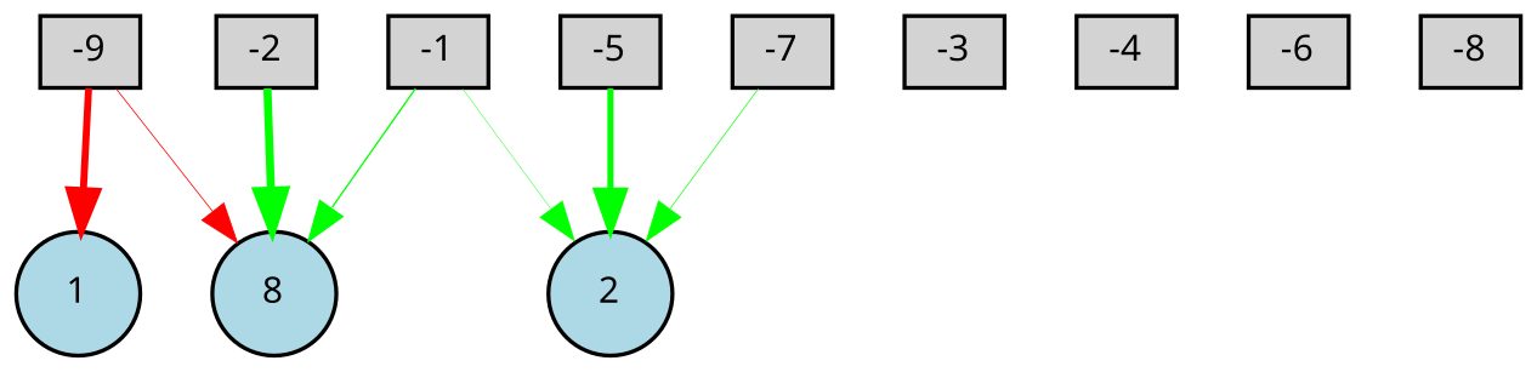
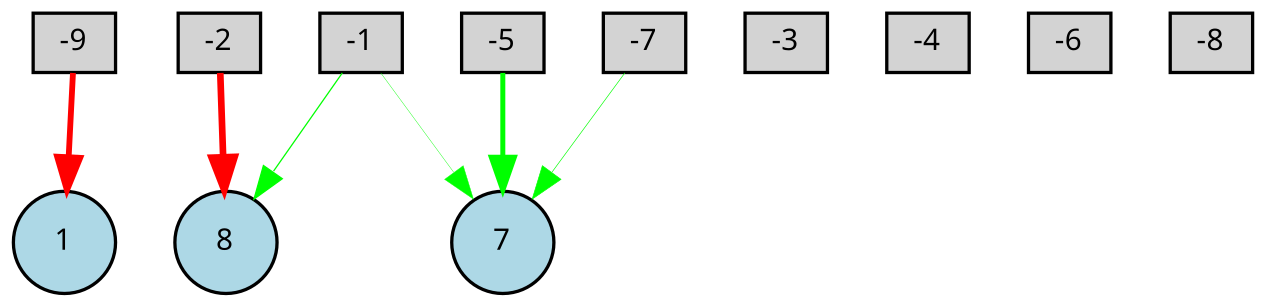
  digraph {
    fontname="Noto Sans"
    node [fillcolor=lightgray fontname="Noto Sans" fontsize=9 shape=box style=filled]
    edge [color=green fontname="Noto Sans" style=solid]
    -1 [height=0.2 width=0.2]
    n2 [fillcolor=lightblue height=0.2 label=8 shape=circle width=0.2]
-   2 [fillcolor=lightblue height=0.2 shape=circle width=0.2]
+   2 [fillcolor=lightblue height=0.2 shape=circle width=0.2 label=7]
    -2 [height=0.2 width=0.2]
    -3 [height=0.2 width=0.2]
    -4 [height=0.2 width=0.2]
    -5 [height=0.2 width=0.2]
    -6 [height=0.2 width=0.2]
    -7 [height=0.2 width=0.2]
    -8 [height=0.2 width=0.2]
    -9 [height=0.2 width=0.2]
    1 [fillcolor=lightblue height=0.2 shape=circle width=0.2]
    -1 -> n2 [penwidth=0.383683672256378]
    -1 -> 2 [penwidth=0.12276931451438164]
-   -2 -> n2 [penwidth=2.0237366664324017]
+   -2 -> n2 [color=red penwidth=2.0237366664324017]
    -5 -> 2 [penwidth=1.5139609625152284]
    -7 -> 2 [penwidth=0.19630485036465795]
-   -9 -> n2 [color=red penwidth=0.23054166251220984]
    -9 -> 1 [color=red penwidth=1.770707646970578]
  }
